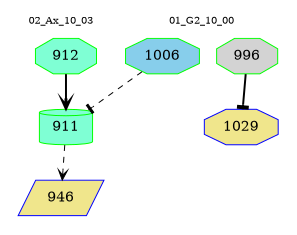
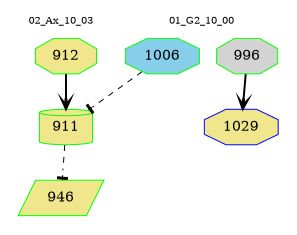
  digraph {
    node [color=green fillcolor=aquamarine shape=octagon style=filled]
    edge [arrowhead=vee color=black style=bold]
-   n1 [label=912]
-   n2 [label=911 shape=cylinder]
-   n3 [color=blue fillcolor=khaki label=946 shape=parallelogram]
+   n1 [fillcolor=khaki label=912]
+   n2 [fillcolor=khaki label=911 shape=cylinder]
+   n3 [fillcolor=khaki label=946 shape=parallelogram]
    n4 [fillcolor=skyblue label=1006]
    n5 [fillcolor=lightgrey label=996]
    n6 [color=blue fillcolor=khaki label=1029]
    subgraph cluster_1 {
      color=white
      fontsize=10
      label="02_Ax_10_03"
      n1
      n2
      n3
    }
    subgraph cluster_2 {
      color=white
      fontsize=10
      label="01_G2_10_00"
      n4
      n5
      n6
    }
    n1 -> n2
-   n2 -> n3 [style=dashed]
+   n2 -> n3 [arrowhead=tee style=dashed]
    n4 -> n2 [arrowhead=tee style=dashed]
-   n5 -> n6 [arrowhead=tee]
+   n5 -> n6
  }
